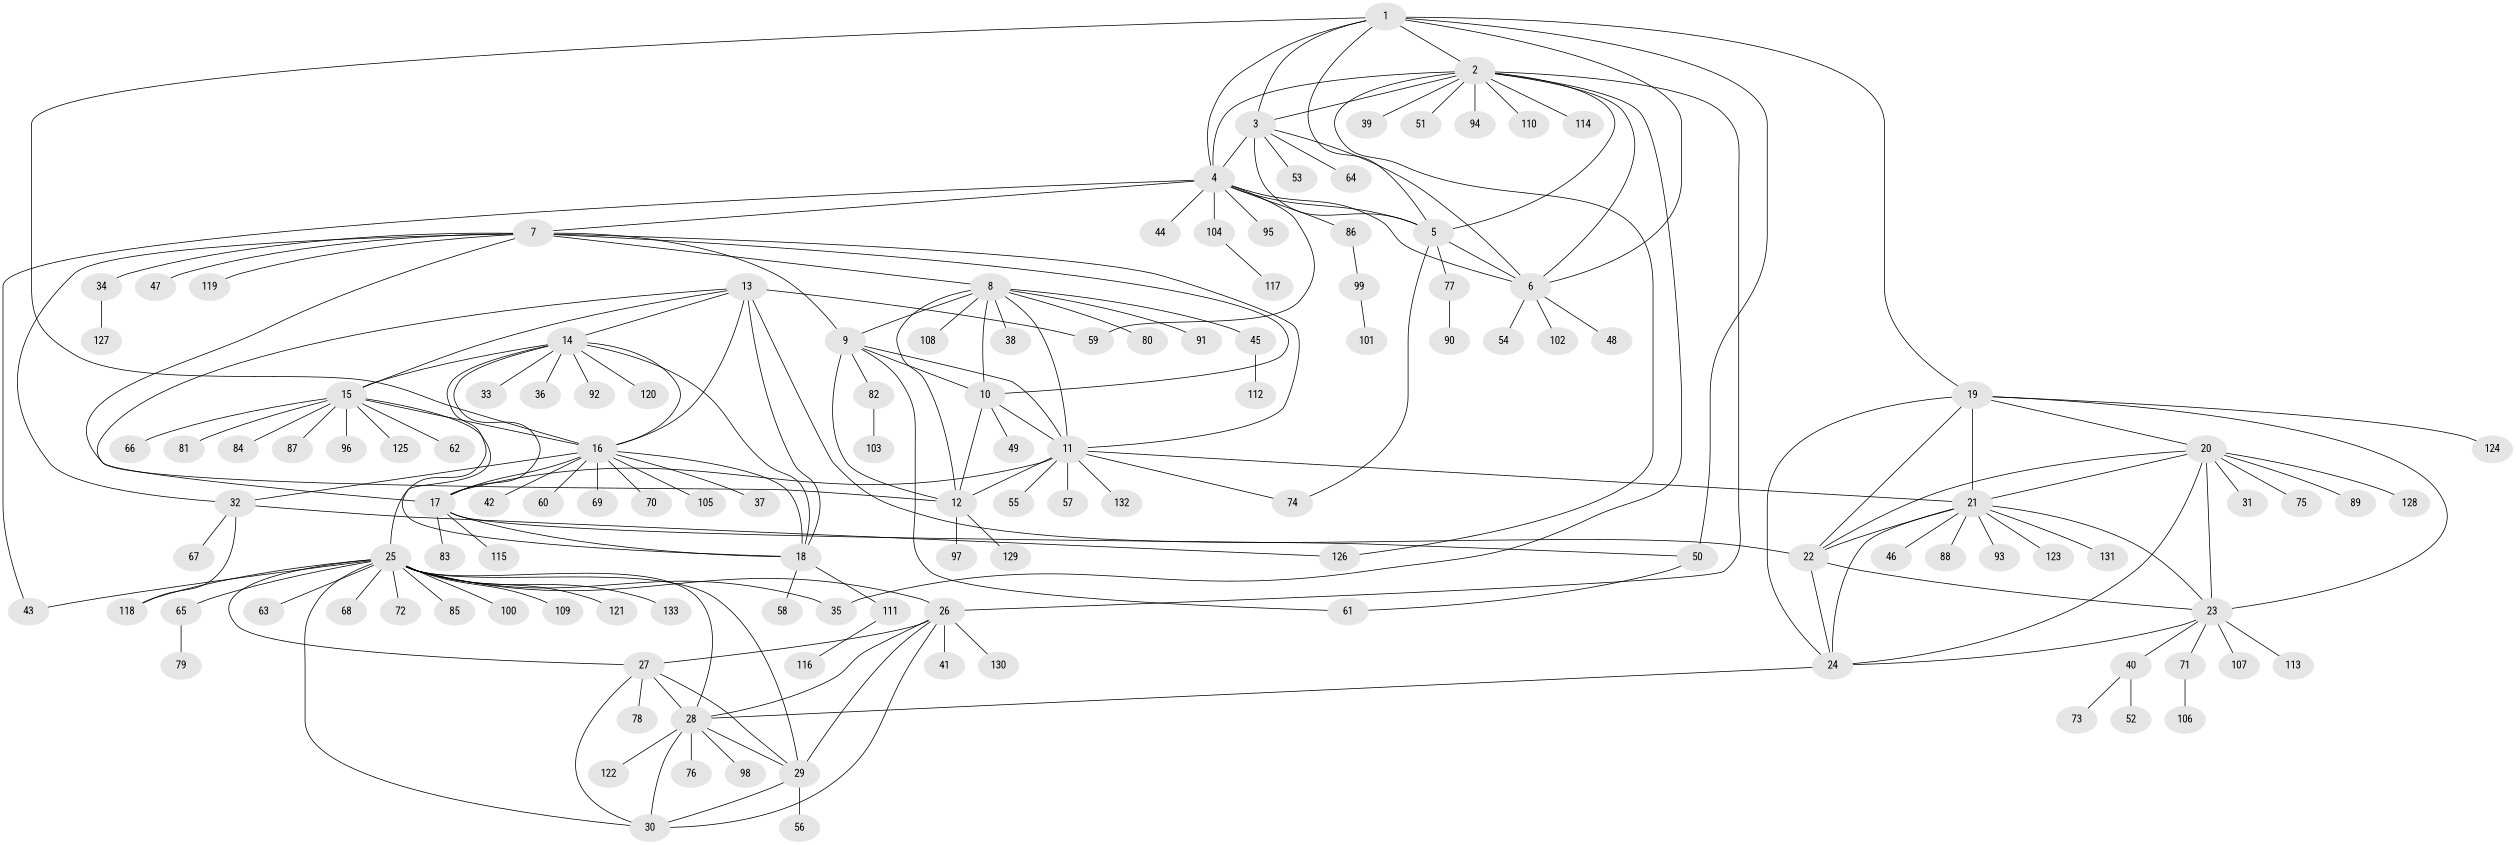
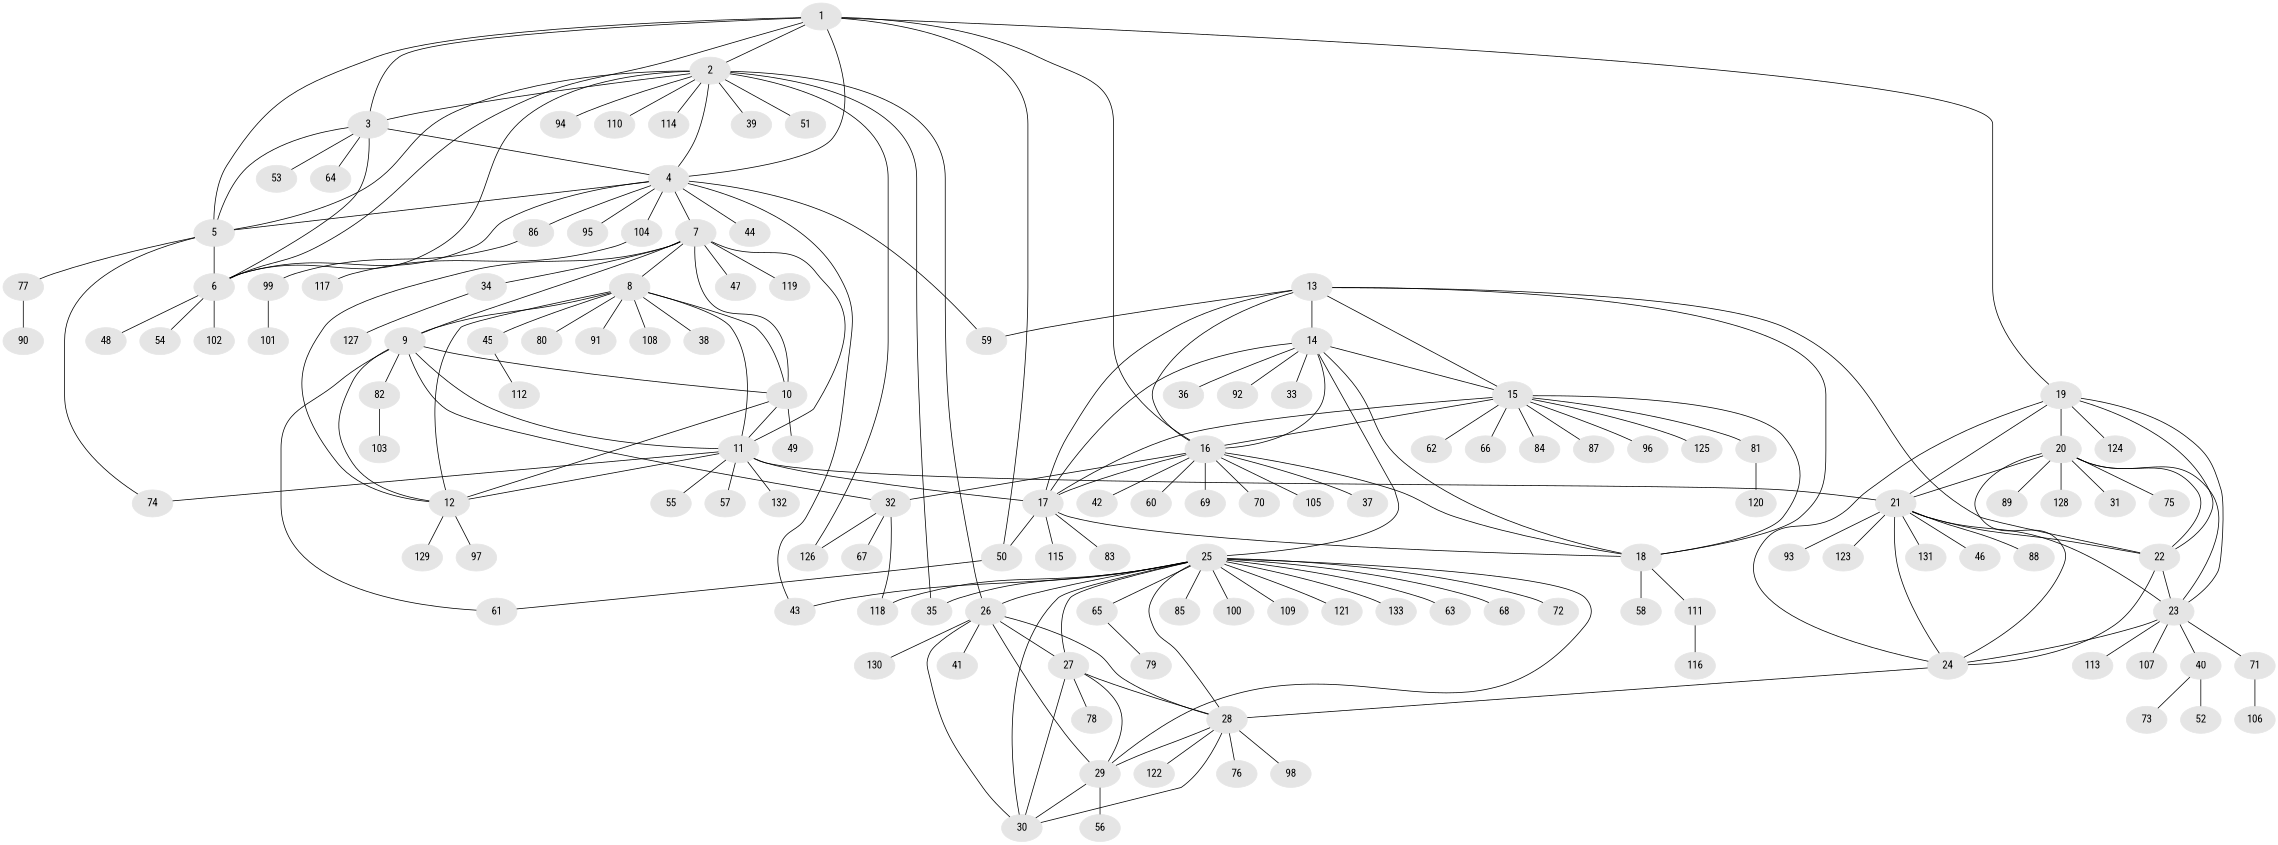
  graph {
    fontname="Roboto Condensed"
    node [color=gray90 fontname="Roboto Condensed" style=filled]
    edge [fontname="Roboto Condensed"]
    1
    2
    3
    4
    5
    6
    16
    19
    50
    26
    35
    39
    51
    94
    110
    114
    126
    53
    64
    7
    43
    44
    59
    86
    95
    104
    74
    77
    48
    54
    102
    32
    17
    18
    37
    42
    60
    69
    70
    105
    21
    22
    20
    23
    24
    124
    61
    28
    27
    29
    30
    41
    130
    8
    9
    10
    11
    12
    34
    47
    119
    99
    117
    90
    38
    45
    80
    91
    108
    82
    49
    55
    57
    132
    97
    129
    118
    67
    127
    112
    103
    83
    115
    46
    88
    93
    123
    131
    13
    14
    15
    25
    33
    36
    92
    120
    62
    66
    81
    84
    87
    96
    125
    58
    111
    63
    65
    68
    72
    85
    100
    109
    121
    133
    116
    31
    75
    89
    128
    40
    71
    107
    113
    52
    73
    106
    76
    98
    122
    78
    56
    79
    101
    1 -- 2
    1 -- 3
    1 -- 4
    1 -- 5
    1 -- 6
    1 -- 16
    1 -- 19
    1 -- 50
    2 -- 3
    2 -- 4
    2 -- 5
    2 -- 6
    2 -- 26
    2 -- 35
    2 -- 39
    2 -- 51
    2 -- 94
    2 -- 110
    2 -- 114
    2 -- 126
    3 -- 4
    3 -- 5
    3 -- 6
    3 -- 53
    3 -- 64
    4 -- 5
    4 -- 6
    4 -- 7
    4 -- 43
    4 -- 44
    4 -- 59
    4 -- 86
    4 -- 95
    4 -- 104
    5 -- 6
    5 -- 74
    5 -- 77
    6 -- 48
    6 -- 54
    6 -- 102
    16 -- 32
    16 -- 17
    16 -- 18
    16 -- 37
    16 -- 42
    16 -- 60
    16 -- 69
    16 -- 70
    16 -- 105
    19 -- 21
    19 -- 22
    19 -- 20
    19 -- 23
    19 -- 24
    19 -- 124
    50 -- 61
    26 -- 28
    26 -- 27
    26 -- 29
    26 -- 30
    26 -- 41
    26 -- 130
-   7 -- 32
+   9 -- 32
    7 -- 8
    7 -- 9
    7 -- 10
    7 -- 11
    7 -- 12
    7 -- 34
    7 -- 47
    7 -- 119
    86 -- 99
    104 -- 117
    77 -- 90
    32 -- 126
    32 -- 118
    32 -- 67
    17 -- 50
    17 -- 18
    17 -- 83
    17 -- 115
    18 -- 58
    18 -- 111
    21 -- 22
    21 -- 23
    21 -- 24
    21 -- 46
    21 -- 88
    21 -- 93
    21 -- 123
    21 -- 131
    22 -- 23
    22 -- 24
    20 -- 21
    20 -- 22
    20 -- 23
    20 -- 24
    20 -- 31
    20 -- 75
    20 -- 89
    20 -- 128
    23 -- 24
    23 -- 40
    23 -- 71
    23 -- 107
    23 -- 113
    24 -- 28
    28 -- 29
    28 -- 30
    28 -- 76
    28 -- 98
    28 -- 122
    27 -- 28
    27 -- 29
    27 -- 30
    27 -- 78
    29 -- 30
    29 -- 56
    8 -- 9
    8 -- 10
    8 -- 11
    8 -- 12
    8 -- 38
    8 -- 45
    8 -- 80
    8 -- 91
    8 -- 108
    9 -- 61
    9 -- 10
    9 -- 11
    9 -- 12
    9 -- 82
    10 -- 11
    10 -- 12
    10 -- 49
    11 -- 74
    11 -- 17
    11 -- 21
    11 -- 12
    11 -- 55
    11 -- 57
    11 -- 132
    12 -- 97
    12 -- 129
    34 -- 127
    99 -- 101
    45 -- 112
    82 -- 103
    13 -- 16
    13 -- 59
    13 -- 17
    13 -- 18
    13 -- 22
    13 -- 14
    13 -- 15
    14 -- 16
    14 -- 17
    14 -- 18
    14 -- 15
    14 -- 25
    14 -- 33
    14 -- 36
    14 -- 92
-   14 -- 120
+   81 -- 120
    15 -- 16
+   15 -- 17
    15 -- 18
    15 -- 62
    15 -- 66
    15 -- 81
    15 -- 84
    15 -- 87
    15 -- 96
    15 -- 125
    25 -- 26
    25 -- 35
    25 -- 43
    25 -- 28
    25 -- 27
    25 -- 29
    25 -- 30
    25 -- 118
    25 -- 63
    25 -- 65
    25 -- 68
    25 -- 72
    25 -- 85
    25 -- 100
    25 -- 109
    25 -- 121
    25 -- 133
    111 -- 116
    65 -- 79
    40 -- 52
    40 -- 73
    71 -- 106
  }
